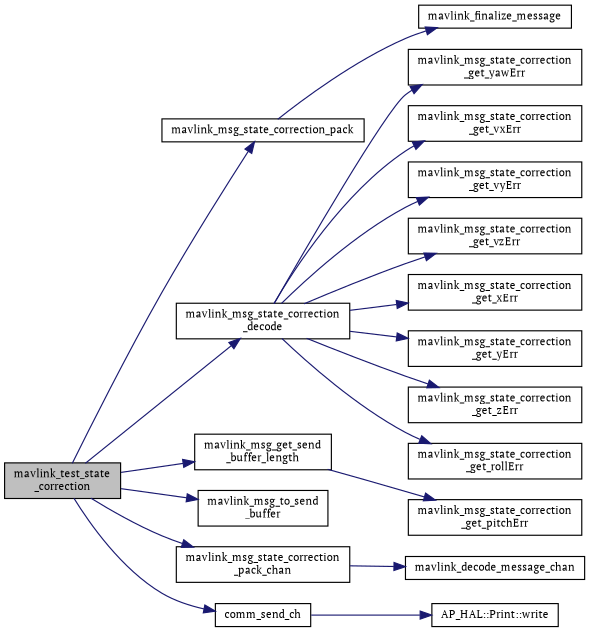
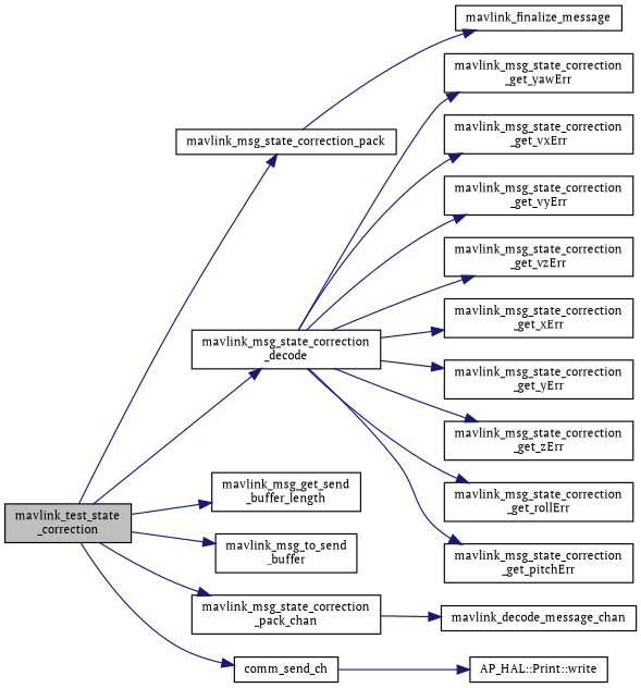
  digraph {
    fontname="PT Serif"
    rankdir=LR
    node [color=black fillcolor=white fontname="PT Serif" fontsize=10 shape=record style=filled]
    edge [color=midnightblue fontname="PT Serif" fontsize=10 labelfontname=Helvetica labelfontsize=10 style=solid]
    n1 [fillcolor=grey75 fontcolor=black height=0.2 label="mavlink_test_state\l_correction" width=0.4]
    n2 [height=0.2 label=mavlink_msg_state_correction_pack width=0.4]
    n3 [height=0.2 label="mavlink_msg_state_correction\l_decode" width=0.4]
    n4 [height=0.2 label="mavlink_msg_state_correction\l_pack_chan" width=0.4]
    n5 [height=0.2 label="mavlink_msg_to_send\l_buffer" width=0.4]
    n6 [height=0.2 label="mavlink_msg_get_send\l_buffer_length" width=0.4]
    n7 [height=0.2 label=comm_send_ch width=0.4]
    n8 [height=0.2 label=mavlink_finalize_message width=0.4]
    n9 [height=0.2 label="mavlink_msg_state_correction\l_get_xErr" width=0.4]
    n10 [height=0.2 label="mavlink_msg_state_correction\l_get_yErr" width=0.4]
    n11 [height=0.2 label="mavlink_msg_state_correction\l_get_zErr" width=0.4]
    n12 [height=0.2 label="mavlink_msg_state_correction\l_get_rollErr" width=0.4]
    n13 [height=0.2 label="mavlink_msg_state_correction\l_get_pitchErr" width=0.4]
    n14 [height=0.2 label="mavlink_msg_state_correction\l_get_yawErr" width=0.4]
    n15 [height=0.2 label="mavlink_msg_state_correction\l_get_vxErr" width=0.4]
    n16 [height=0.2 label="mavlink_msg_state_correction\l_get_vyErr" width=0.4]
    n17 [height=0.2 label="mavlink_msg_state_correction\l_get_vzErr" width=0.4]
    n18 [height=0.2 label=mavlink_decode_message_chan width=0.4]
    n19 [height=0.2 label="AP_HAL::Print::write" width=0.4]
    n1 -> n2
    n1 -> n3
    n1 -> n4
    n1 -> n5
    n1 -> n6
    n1 -> n7
    n2 -> n8
    n3 -> n9
    n3 -> n10
    n3 -> n11
    n3 -> n12
-   n6 -> n13
+   n3 -> n13
    n3 -> n14
    n3 -> n15
    n3 -> n16
    n3 -> n17
    n4 -> n18
    n7 -> n19
  }
